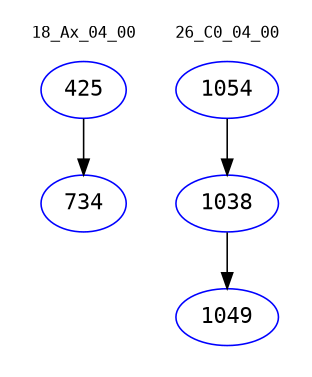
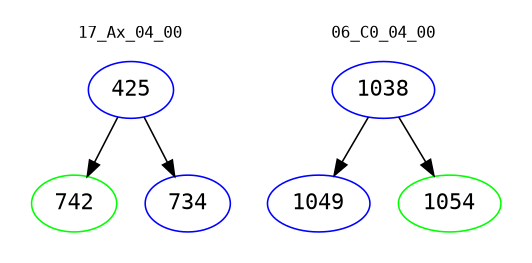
  digraph {
    fontname="DejaVu Sans Mono"
    node [color=blue fontname="DejaVu Sans Mono"]
    edge [color=black fontname="DejaVu Sans Mono"]
    n1 [label=425]
+   n2 [color=green label=742]
    n3 [label=734]
    n4 [label=1038]
    n5 [label=1049]
-   n6 [label=1054]
+   n6 [color=green label=1054]
    subgraph cluster_1 {
      color=white
      fontsize=10
-     label="18_Ax_04_00"
+     label="17_Ax_04_00"
      n1
+     n2
      n3
    }
    subgraph cluster_2 {
      color=white
      fontsize=10
-     label="26_C0_04_00"
+     label="06_C0_04_00"
      n4
      n5
      n6
    }
+   n1 -> n2
    n1 -> n3
    n4 -> n5
-   n6 -> n4
+   n4 -> n6
  }
